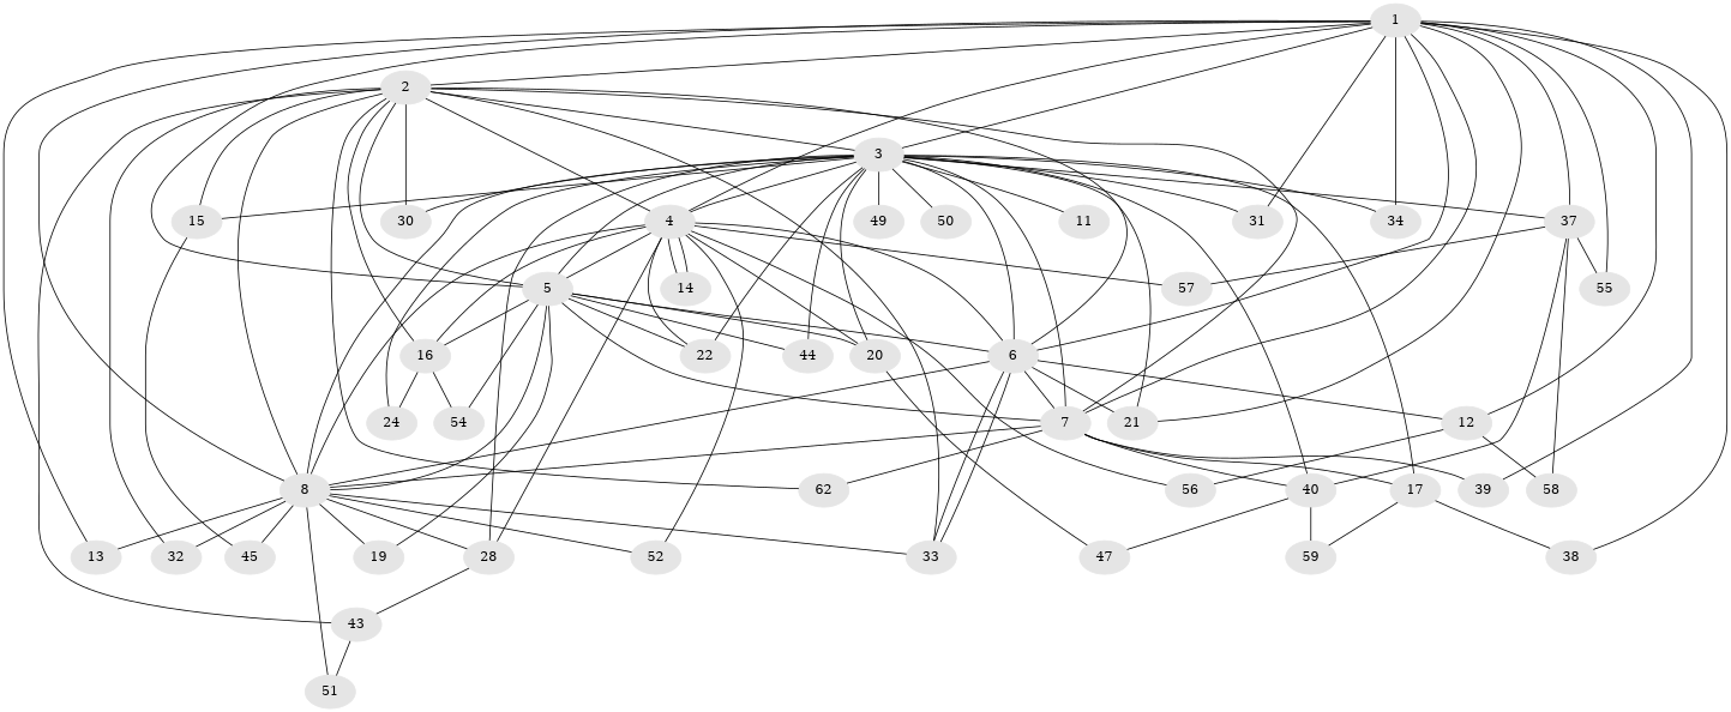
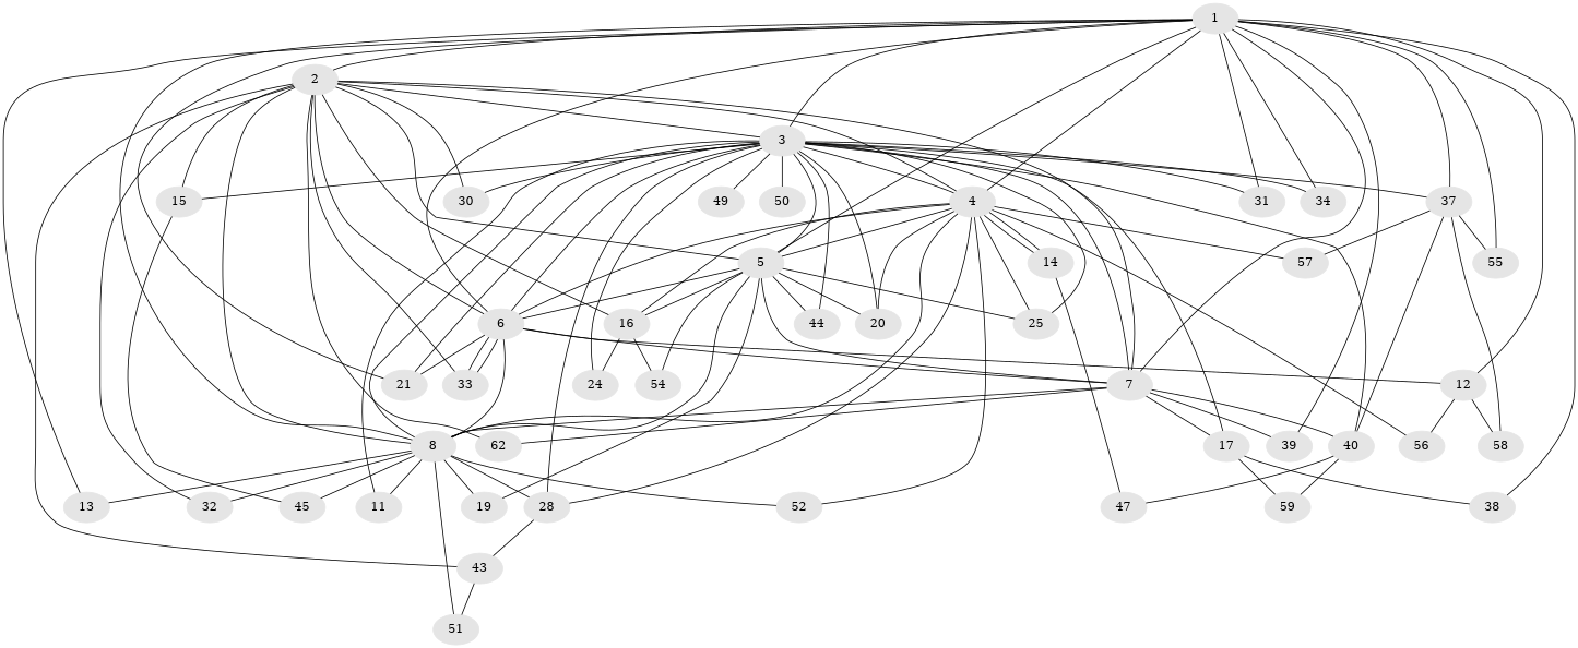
  graph {
    node [color=gray90 style=filled]
    1 [super="+25"]
    2 [super="+40"]
    3 [super="+9"]
    4 [super="+35"]
    5 [super="+61"]
    6 [super="+26"]
    7 [super="+27"]
    8 [super="+10"]
    12 [super="+63"]
    13
    21 [super="+53"]
    31
    34
    37 [super="+42"]
    38
    39
    55
    15
    16 [super="+18"]
    30
    32
    33
    43
    62
    11
    17 [super="+23"]
    20 [super="+46"]
-   22 [super="+60"]
+   22 [super="+60" label=25]
    24
    28 [super="+29"]
    n31 [label=40 super="+48"]
    44
    49
    50
    14
    52
    56
    57
    19
    54
    45
    51
    58
    59
    47
    1 -- 2
    1 -- 3 [weight=2]
    1 -- 4
    1 -- 5
    1 -- 6
    1 -- 7
    1 -- 8 [weight=2]
    1 -- 12 [weight=2]
    1 -- 13
    1 -- 21
    1 -- 31
    1 -- 34
    1 -- 37
    1 -- 38
    1 -- 39
    1 -- 55
    2 -- 3 [weight=2]
    2 -- 4
    2 -- 5
    2 -- 6 [weight=2]
    2 -- 7
    2 -- 8 [weight=2]
    2 -- 15
    2 -- 16
    2 -- 30
    2 -- 32
    2 -- 33
    2 -- 43
    2 -- 62
    3 -- 4 [weight=2]
    3 -- 5 [weight=2]
    3 -- 6 [weight=2]
    3 -- 7 [weight=2]
    3 -- 8 [weight=4]
    3 -- 21
    3 -- 31
    3 -- 34
    3 -- 37
    3 -- 15
    3 -- 30
    3 -- 11
    3 -- 17 [weight=2]
    3 -- 20
    3 -- 22
    3 -- 24
    3 -- 28
    3 -- n31
    3 -- 44
    3 -- 49 [weight=2]
    3 -- 50 [weight=2]
    4 -- 5
    4 -- 6
    4 -- 8 [weight=2]
    4 -- 16
    4 -- 20
    4 -- 22
    4 -- 28
    4 -- 14
    4 -- 14
    4 -- 52
    4 -- 56
    4 -- 57
    5 -- 6
    5 -- 7
    5 -- 8 [weight=3]
    5 -- 16
    5 -- 20
    5 -- 22
    5 -- 44
    5 -- 19
    5 -- 54
    6 -- 7 [weight=2]
    6 -- 8 [weight=2]
    6 -- 12
    6 -- 21
    6 -- 33
    6 -- 33
    7 -- 8 [weight=2]
    7 -- 39
    7 -- 62
    7 -- 17
    7 -- n31
    8 -- 13
    8 -- 32
-   8 -- 33
+   8 -- 11
    8 -- 28
    8 -- 52
    8 -- 19
    8 -- 45
    8 -- 51
    12 -- 56
    12 -- 58
    37 -- 55
    37 -- n31 [weight=2]
    37 -- 57
    37 -- 58
    15 -- 45
    16 -- 24
    16 -- 54
    43 -- 51
    17 -- 38
    17 -- 59
-   20 -- 47
+   14 -- 47
    28 -- 43
    n31 -- 59
    n31 -- 47
  }
